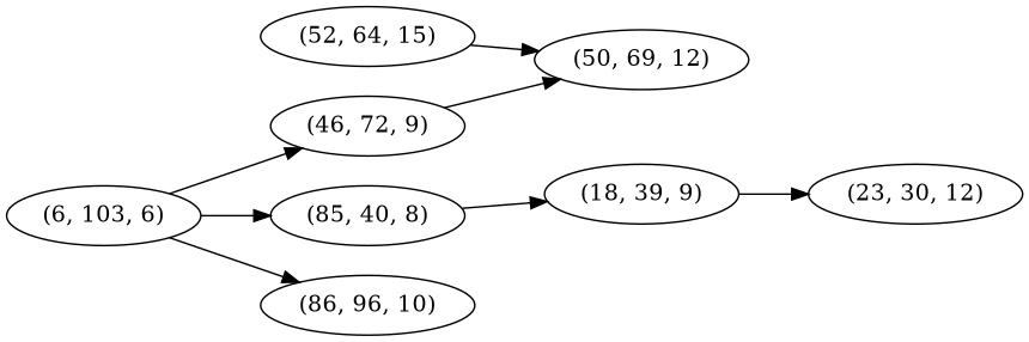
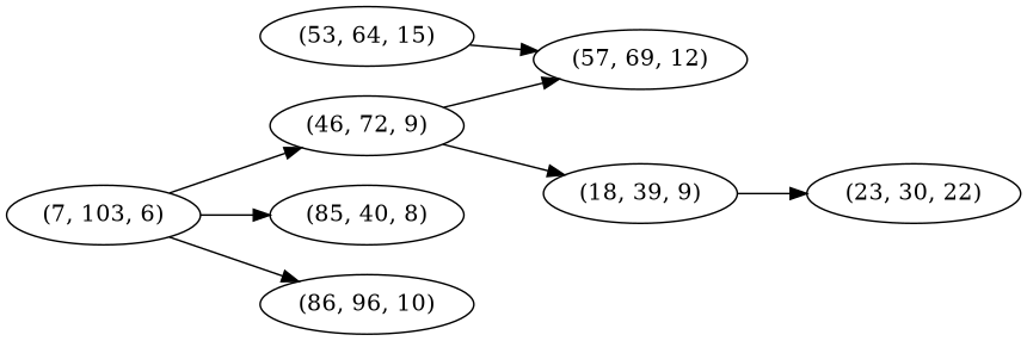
  digraph {
    rankdir=LR
    n1 [label="(85, 40, 8)"]
-   "(7, 103, 6)" [label="(6, 103, 6)"]
+   "(7, 103, 6)"
    "(46, 72, 9)"
    "(86, 96, 10)"
    n5 [label="(18, 39, 9)"]
-   "(50, 69, 12)"
-   "(23, 30, 12)"
-   "(53, 64, 15)" [label="(52, 64, 15)"]
-   n1 -> n5
+   "(50, 69, 12)" [label="(57, 69, 12)"]
+   "(23, 30, 12)" [label="(23, 30, 22)"]
+   "(53, 64, 15)"
+   "(46, 72, 9)" -> n5
    "(7, 103, 6)" -> n1
    "(7, 103, 6)" -> "(46, 72, 9)"
    "(7, 103, 6)" -> "(86, 96, 10)"
    "(46, 72, 9)" -> "(50, 69, 12)"
    n5 -> "(23, 30, 12)"
    "(53, 64, 15)" -> "(50, 69, 12)"
  }
